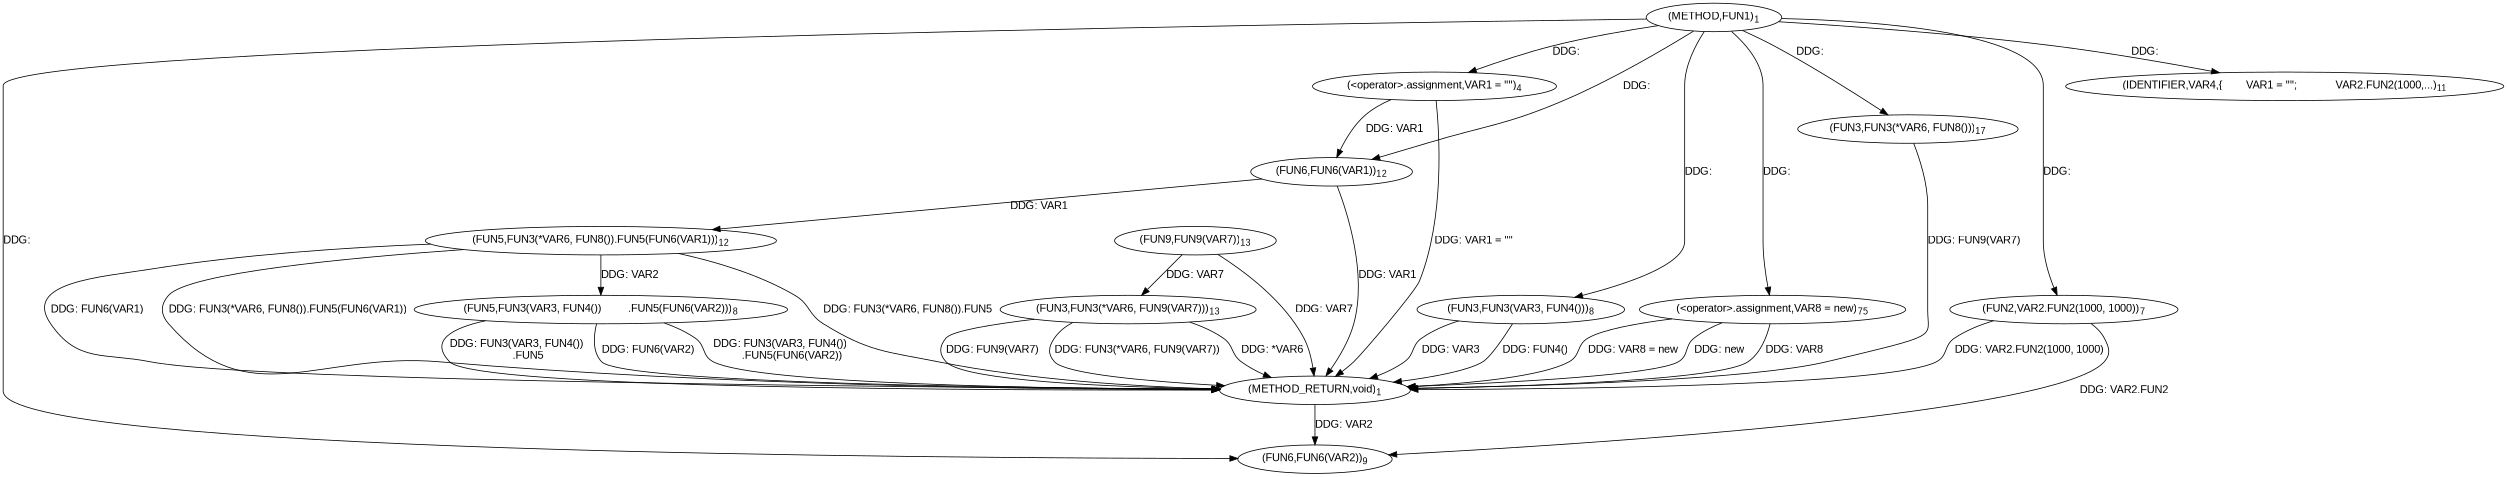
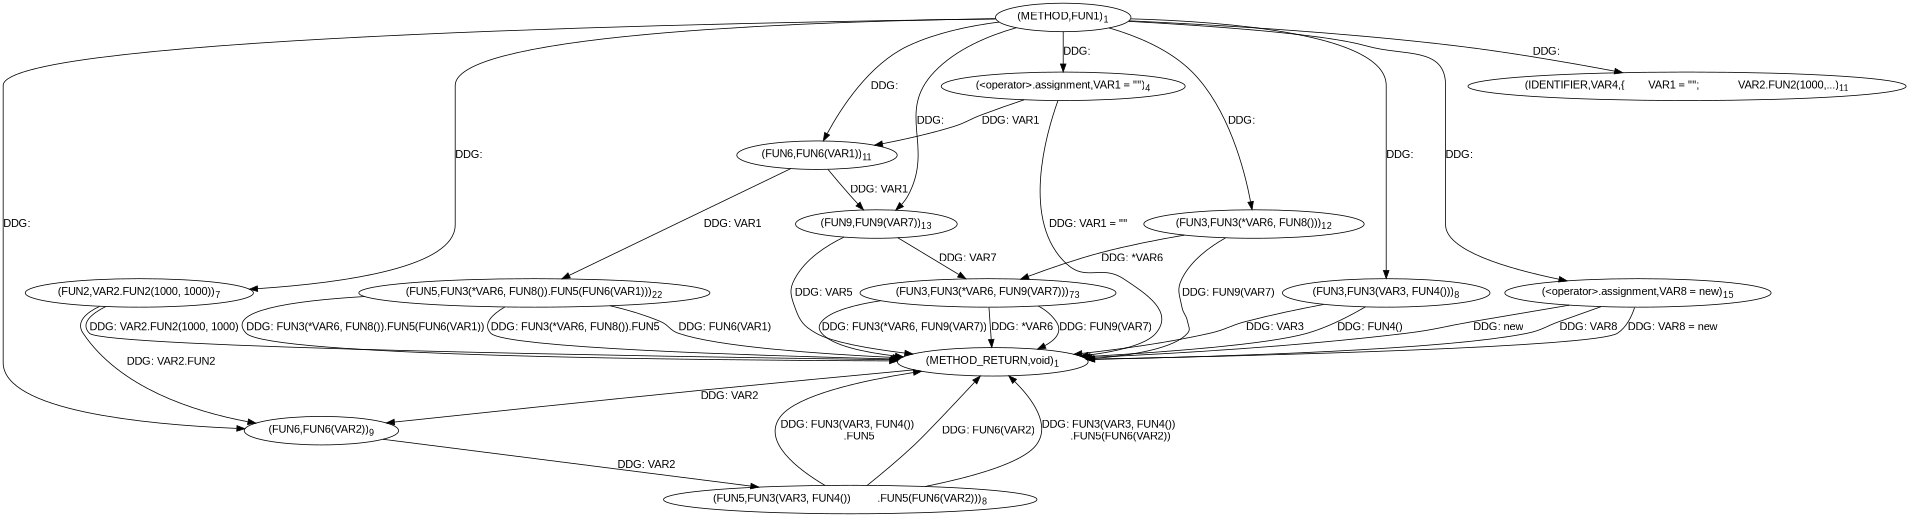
  digraph {
    fontname="Liberation Sans"
    node [fontname="Liberation Sans"]
    edge [fontname="Liberation Sans"]
    n1 [label=<(METHOD,FUN1)<SUB>1</SUB>>]
    n2 [label=<(&lt;operator&gt;.assignment,VAR1 = &quot;&quot;)<SUB>4</SUB>>]
    n3 [label=<(FUN2,VAR2.FUN2(1000, 1000))<SUB>7</SUB>>]
    n4 [label=<(IDENTIFIER,VAR4,{        VAR1 = &quot;&quot;;             VAR2.FUN2(1000,...)<SUB>11</SUB>>]
-   n5 [label=<(&lt;operator&gt;.assignment,VAR8 = new)<SUB>75</SUB>>]
+   n5 [label=<(&lt;operator&gt;.assignment,VAR8 = new)<SUB>15</SUB>>]
    n6 [label=<(FUN6,FUN6(VAR2))<SUB>9</SUB>>]
-   n7 [label=<(FUN6,FUN6(VAR1))<SUB>12</SUB>>]
+   n7 [label=<(FUN6,FUN6(VAR1))<SUB>11</SUB>>]
    n8 [label=<(FUN9,FUN9(VAR7))<SUB>13</SUB>>]
    n9 [label=<(FUN3,FUN3(VAR3, FUN4()))<SUB>8</SUB>>]
-   n10 [label=<(FUN3,FUN3(*VAR6, FUN8()))<SUB>17</SUB>>]
+   n10 [label=<(FUN3,FUN3(*VAR6, FUN8()))<SUB>12</SUB>>]
    n11 [label=<(METHOD_RETURN,void)<SUB>1</SUB>>]
    n12 [label=<(FUN5,FUN3(VAR3, FUN4())         .FUN5(FUN6(VAR2)))<SUB>8</SUB>>]
-   n13 [label=<(FUN5,FUN3(*VAR6, FUN8()).FUN5(FUN6(VAR1)))<SUB>12</SUB>>]
-   n14 [label=<(FUN3,FUN3(*VAR6, FUN9(VAR7)))<SUB>13</SUB>>]
+   n13 [label=<(FUN5,FUN3(*VAR6, FUN8()).FUN5(FUN6(VAR1)))<SUB>22</SUB>>]
+   n14 [label=<(FUN3,FUN3(*VAR6, FUN9(VAR7)))<SUB>73</SUB>>]
    n1 -> n2 [label="DDG: "]
    n1 -> n3 [label="DDG: "]
    n1 -> n4 [label="DDG: "]
    n1 -> n5 [label="DDG: "]
    n1 -> n6 [label="DDG: "]
    n1 -> n7 [label="DDG: "]
+   n1 -> n8 [label="DDG: "]
    n1 -> n9 [label="DDG: "]
    n1 -> n10 [label="DDG: "]
    n2 -> n7 [label="DDG: VAR1"]
    n2 -> n11 [label="DDG: VAR1 = &quot;&quot;"]
    n3 -> n6 [label="DDG: VAR2.FUN2"]
    n3 -> n11 [label="DDG: VAR2.FUN2(1000, 1000)"]
    n5 -> n11 [label="DDG: VAR8"]
    n5 -> n11 [label="DDG: VAR8 = new"]
    n5 -> n11 [label="DDG: new"]
-   n13 -> n12 [label="DDG: VAR2"]
-   n7 -> n11 [label="DDG: VAR1"]
+   n6 -> n12 [label="DDG: VAR2"]
+   n7 -> n8 [label="DDG: VAR1"]
    n7 -> n13 [label="DDG: VAR1"]
-   n8 -> n11 [label="DDG: VAR7"]
+   n8 -> n11 [label="DDG: VAR5"]
    n8 -> n14 [label="DDG: VAR7"]
    n9 -> n11 [label="DDG: FUN4()"]
    n9 -> n11 [label="DDG: VAR3"]
    n10 -> n11 [label="DDG: FUN9(VAR7)"]
+   n10 -> n14 [label="DDG: *VAR6"]
    n11 -> n6 [label="DDG: VAR2"]
    n12 -> n11 [label="DDG: FUN3(VAR3, FUN4())\n        .FUN5"]
    n12 -> n11 [label="DDG: FUN6(VAR2)"]
    n12 -> n11 [label="DDG: FUN3(VAR3, FUN4())\n        .FUN5(FUN6(VAR2))"]
    n13 -> n11 [label="DDG: FUN3(*VAR6, FUN8()).FUN5"]
    n13 -> n11 [label="DDG: FUN6(VAR1)"]
    n13 -> n11 [label="DDG: FUN3(*VAR6, FUN8()).FUN5(FUN6(VAR1))"]
    n14 -> n11 [label="DDG: *VAR6"]
    n14 -> n11 [label="DDG: FUN9(VAR7)"]
    n14 -> n11 [label="DDG: FUN3(*VAR6, FUN9(VAR7))"]
  }
